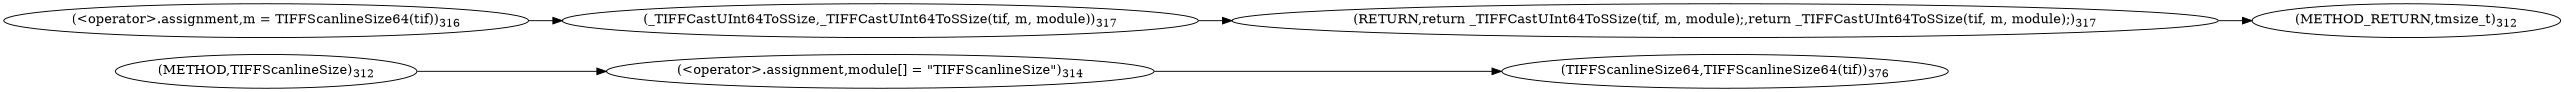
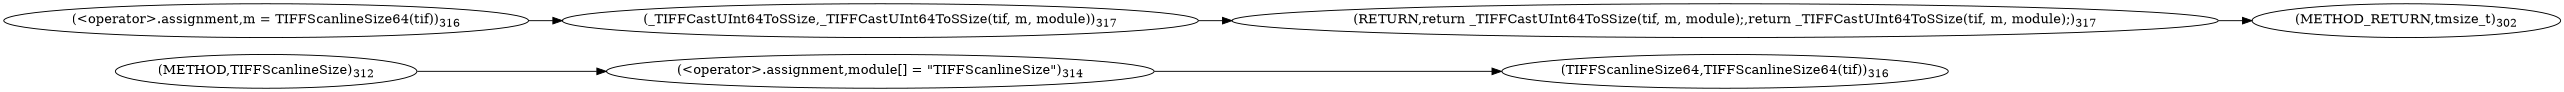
  digraph {
    rankdir=LR
    n1 [label=<(&lt;operator&gt;.assignment,module[] = &quot;TIFFScanlineSize&quot;)<SUB>314</SUB>>]
-   n2 [label=<(TIFFScanlineSize64,TIFFScanlineSize64(tif))<SUB>376</SUB>>]
+   n2 [label=<(TIFFScanlineSize64,TIFFScanlineSize64(tif))<SUB>316</SUB>>]
    n3 [label=<(&lt;operator&gt;.assignment,m = TIFFScanlineSize64(tif))<SUB>316</SUB>>]
    n4 [label=<(_TIFFCastUInt64ToSSize,_TIFFCastUInt64ToSSize(tif, m, module))<SUB>317</SUB>>]
    n5 [label=<(RETURN,return _TIFFCastUInt64ToSSize(tif, m, module);,return _TIFFCastUInt64ToSSize(tif, m, module);)<SUB>317</SUB>>]
-   n6 [label=<(METHOD_RETURN,tmsize_t)<SUB>312</SUB>>]
+   n6 [label=<(METHOD_RETURN,tmsize_t)<SUB>302</SUB>>]
    n7 [label=<(METHOD,TIFFScanlineSize)<SUB>312</SUB>>]
    n1 -> n2
    n3 -> n4
    n4 -> n5
    n5 -> n6
    n7 -> n1
  }
